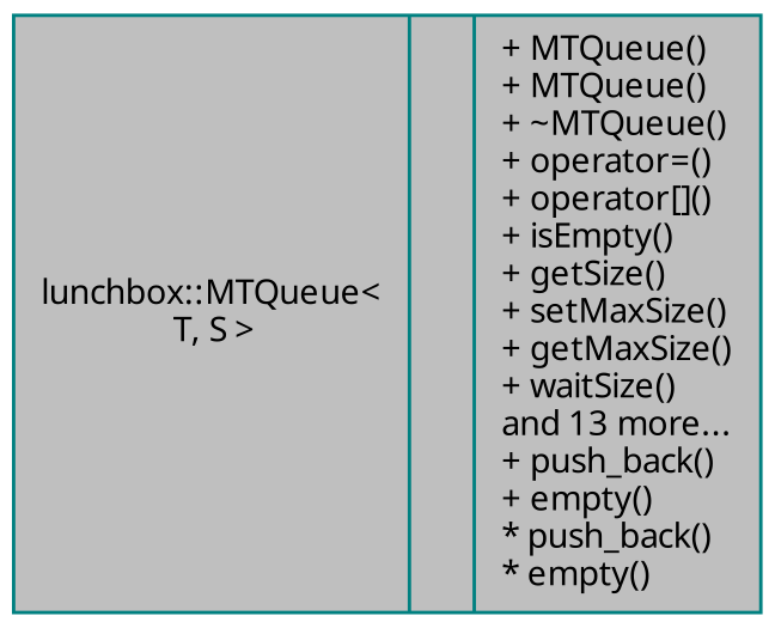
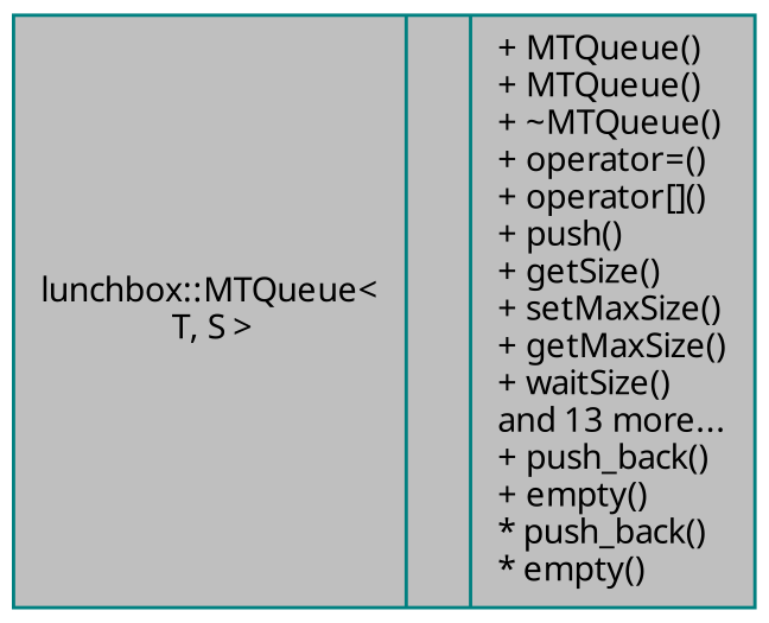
  digraph {
    rankdir=LR
-   n1 [color=teal fillcolor=grey75 fontcolor=black fontname=Sans fontsize=10 height=0.2 label="{lunchbox::MTQueue\<\l T, S \>\n||+ MTQueue()\l+ MTQueue()\l+ ~MTQueue()\l+ operator=()\l+ operator[]()\l+ isEmpty()\l+ getSize()\l+ setMaxSize()\l+ getMaxSize()\l+ waitSize()\land 13 more...\l+ push_back()\l+ empty()\l* push_back()\l* empty()\l}" shape=record style=filled width=0.4]
+   n1 [color=teal fillcolor=grey75 fontcolor=black fontname=Sans fontsize=10 height=0.2 label="{lunchbox::MTQueue\<\l T, S \>\n||+ MTQueue()\l+ MTQueue()\l+ ~MTQueue()\l+ operator=()\l+ operator[]()\l+ push()\l+ getSize()\l+ setMaxSize()\l+ getMaxSize()\l+ waitSize()\land 13 more...\l+ push_back()\l+ empty()\l* push_back()\l* empty()\l}" shape=record style=filled width=0.4]
  }
